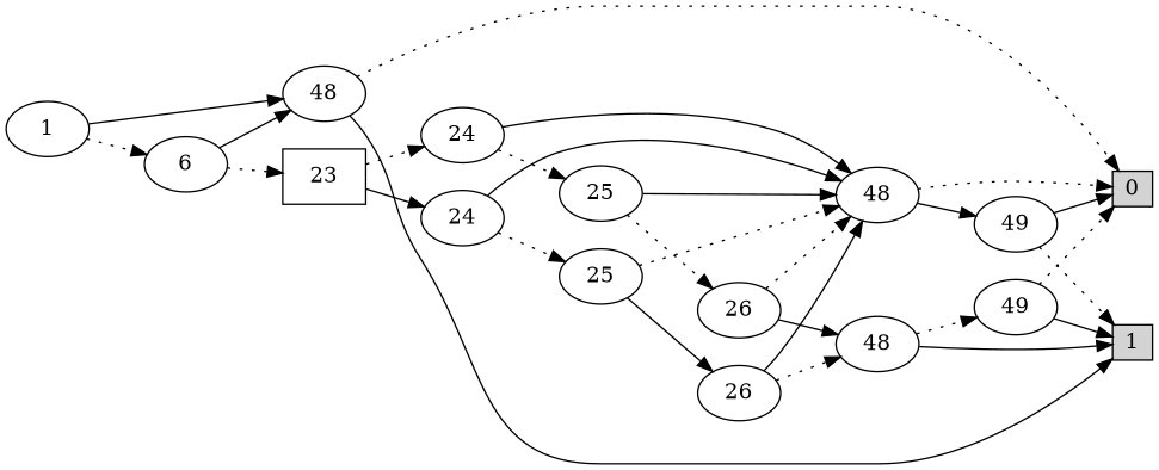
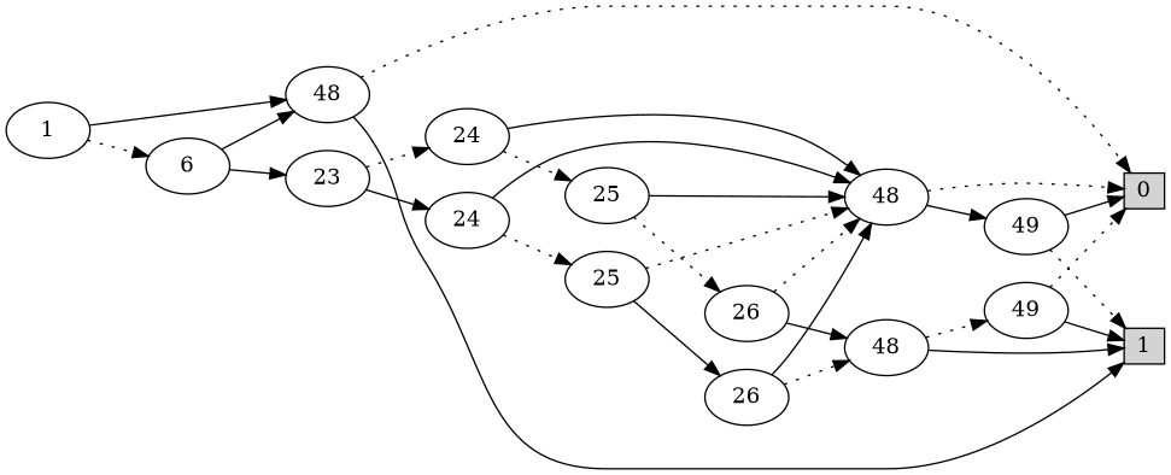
  digraph {
    rankdir=LR
    edge [style=dotted]
    n1 [height=0.3 label=0 shape=box style=filled width=0.3]
    n2 [height=0.3 label=1 shape=box style=filled width=0.3]
    n3 [label=1]
    n4 [label=6]
    n5 [label=48]
-   n6 [label=23 shape=box]
+   n6 [label=23]
    n7 [label=24]
    n8 [label=24]
    n9 [label=25]
    n10 [label=48]
    n11 [label=25]
    n12 [label=26]
    n13 [label=49]
    n14 [label=26]
    n15 [label=48]
    n16 [label=49]
    n3 -> n4
    n3 -> n5 [style=filled]
    n4 -> n5 [style=filled]
-   n4 -> n6
+   n4 -> n6 [style=filled]
    n5 -> n1
    n5 -> n2 [style=filled]
    n6 -> n7
    n6 -> n8 [style=filled]
    n7 -> n9
    n7 -> n10 [style=filled]
    n8 -> n10 [style=filled]
    n8 -> n11
    n9 -> n10 [style=filled]
    n9 -> n12
    n10 -> n1
    n10 -> n13 [style=filled]
    n11 -> n10
    n11 -> n14 [style=filled]
    n12 -> n10
    n12 -> n15 [style=filled]
    n13 -> n1 [style=filled]
    n13 -> n2
    n14 -> n10 [style=filled]
    n14 -> n15
    n15 -> n2 [style=filled]
    n15 -> n16
    n16 -> n1
    n16 -> n2 [style=filled]
  }
